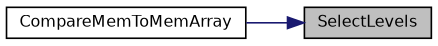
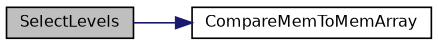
  digraph {
    rankdir=LR
    node [color=black fontname=Helvetica fontsize=10 shape=record style=filled]
    n1 [fillcolor=grey75 fontcolor=black height=0.2 label=SelectLevels width=0.4]
    n2 [fillcolor=white height=0.2 label=CompareMemToMemArray width=0.4]
-   n2 -> n1 [color=midnightblue fontname=Helvetica fontsize=10 labelfontname=Helvetica labelfontsize=10 style=solid]
+   n1 -> n2 [color=midnightblue fontname=Helvetica fontsize=10 labelfontname=Helvetica labelfontsize=10 style=solid]
  }
